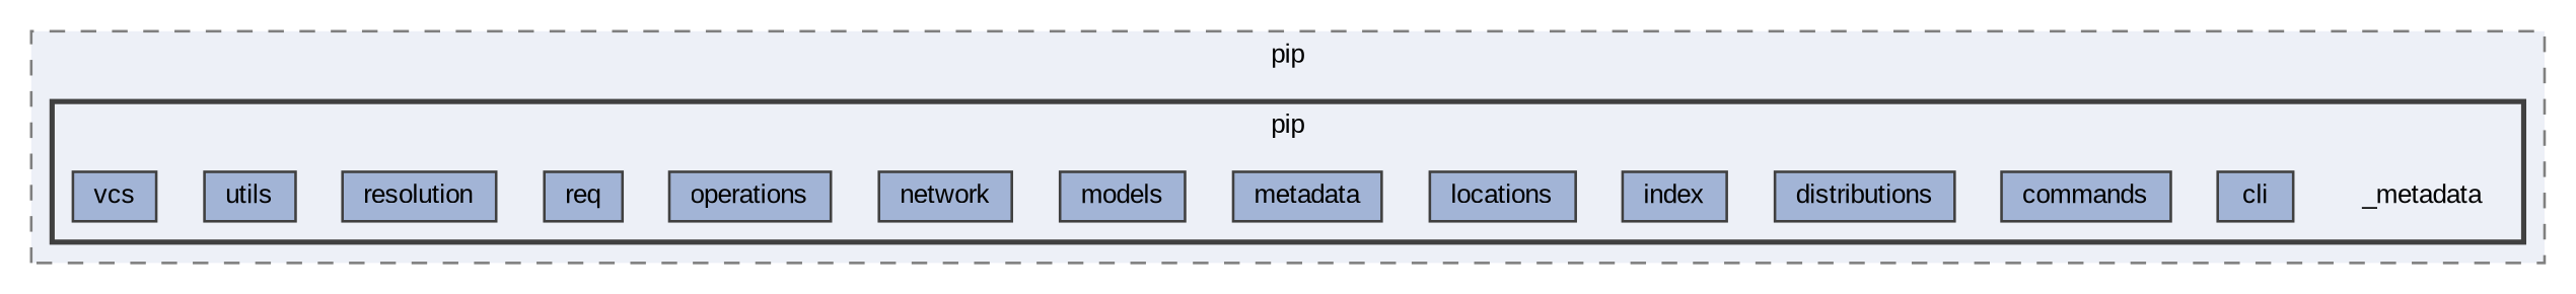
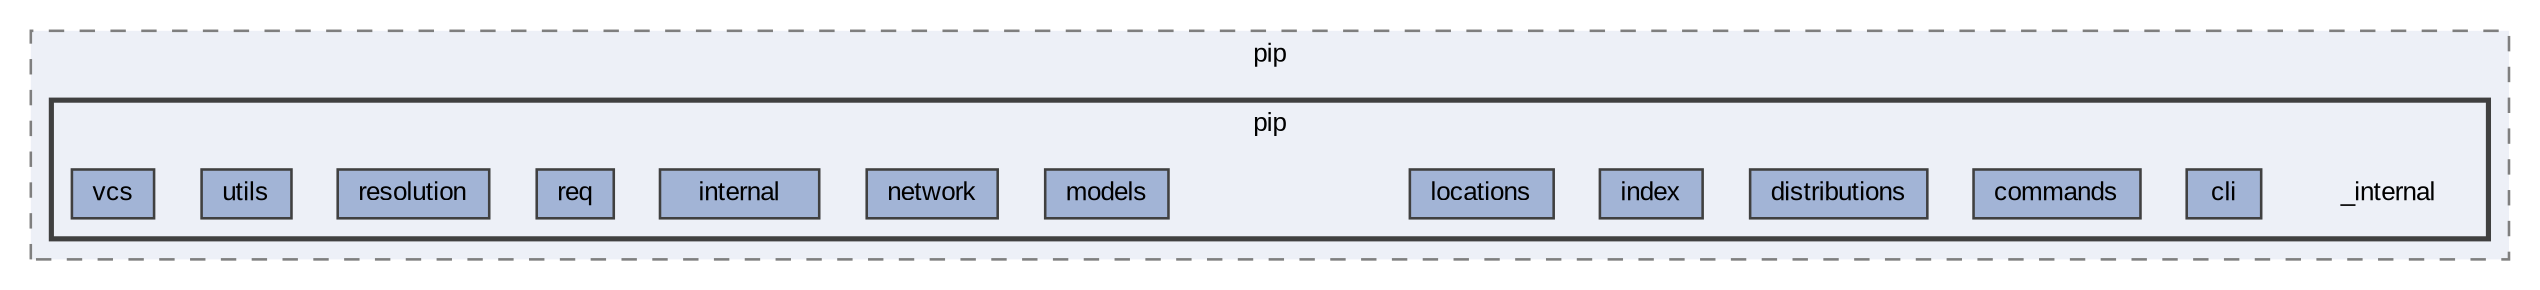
  digraph {
    compound=true
    fontname="Liberation Sans"
    node [fontname="Liberation Sans" fontsize=10 shape=box color=grey25 fillcolor="#a2b4d6" style=filled]
-   n1 [height=0.2 label=_metadata shape=plaintext width=0.4 color="" fillcolor="" style=""]
+   n1 [height=0.2 label=_internal shape=plaintext width=0.4 color="" fillcolor="" style=""]
    n2 [height=0.2 label=cli width=0.4]
    n3 [height=0.2 label=commands width=0.4]
    n4 [height=0.2 label=distributions width=0.4]
    n5 [height=0.2 label=index width=0.4]
    n6 [height=0.2 label=locations width=0.4]
-   n7 [height=0.2 label=metadata width=0.4]
    n8 [height=0.2 label=models width=0.4]
    n9 [height=0.2 label=network width=0.4]
-   n10 [height=0.2 label=operations width=0.4]
+   n10 [height=0.2 label=internal width=0.4]
    n11 [height=0.2 label=req width=0.4]
    n12 [height=0.2 label=resolution width=0.4]
    n13 [height=0.2 label=utils width=0.4]
    n14 [height=0.2 label=vcs width=0.4]
    subgraph cluster_1 {
      bgcolor="#edf0f7"
      fontsize=10
      label=pip
      pencolor=grey50
      style="filled,dashed"
      subgraph cluster_2 {
        bgcolor="#edf0f7"
        fontsize=10
        pencolor=grey25
        style="filled,bold"
        n1
        n2
        n3
        n4
        n5
        n6
-       n7
        n8
        n9
        n10
        n11
        n12
        n13
        n14
      }
    }
  }
